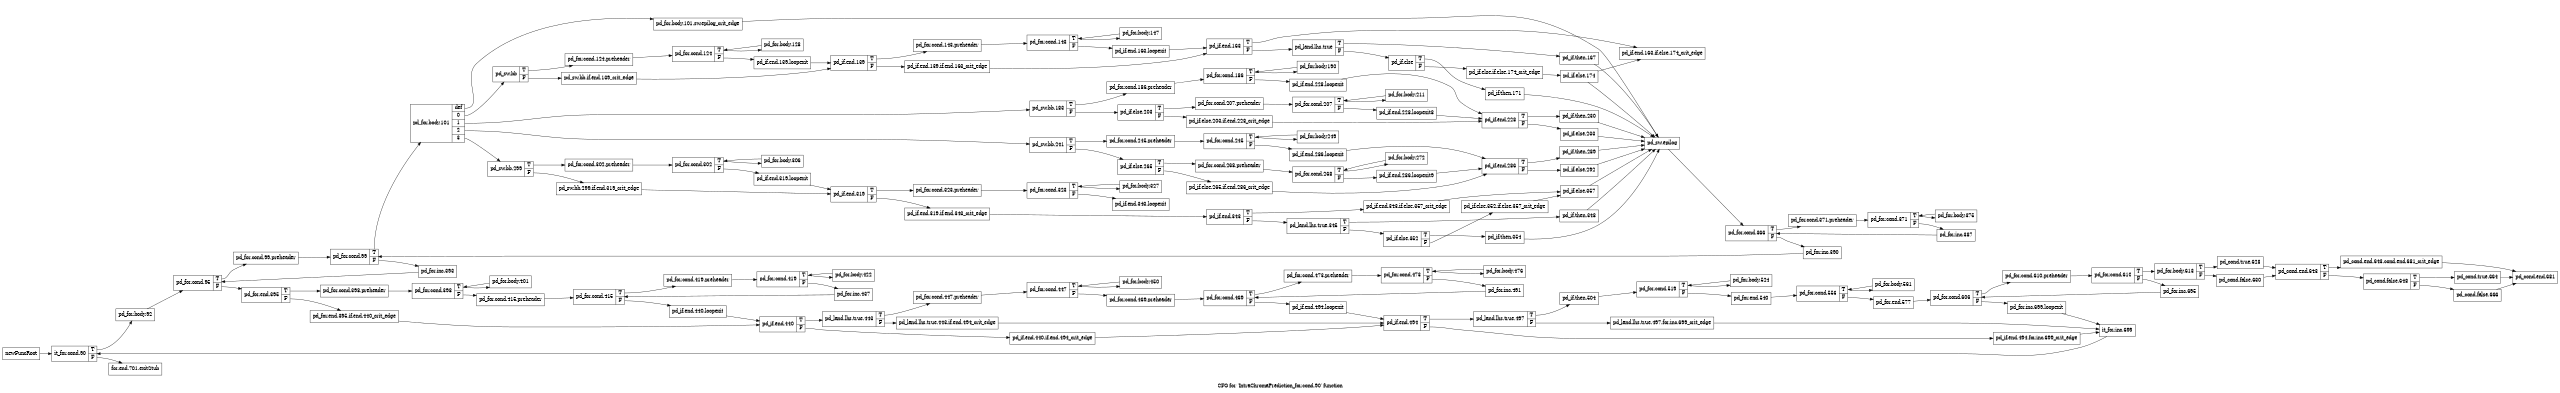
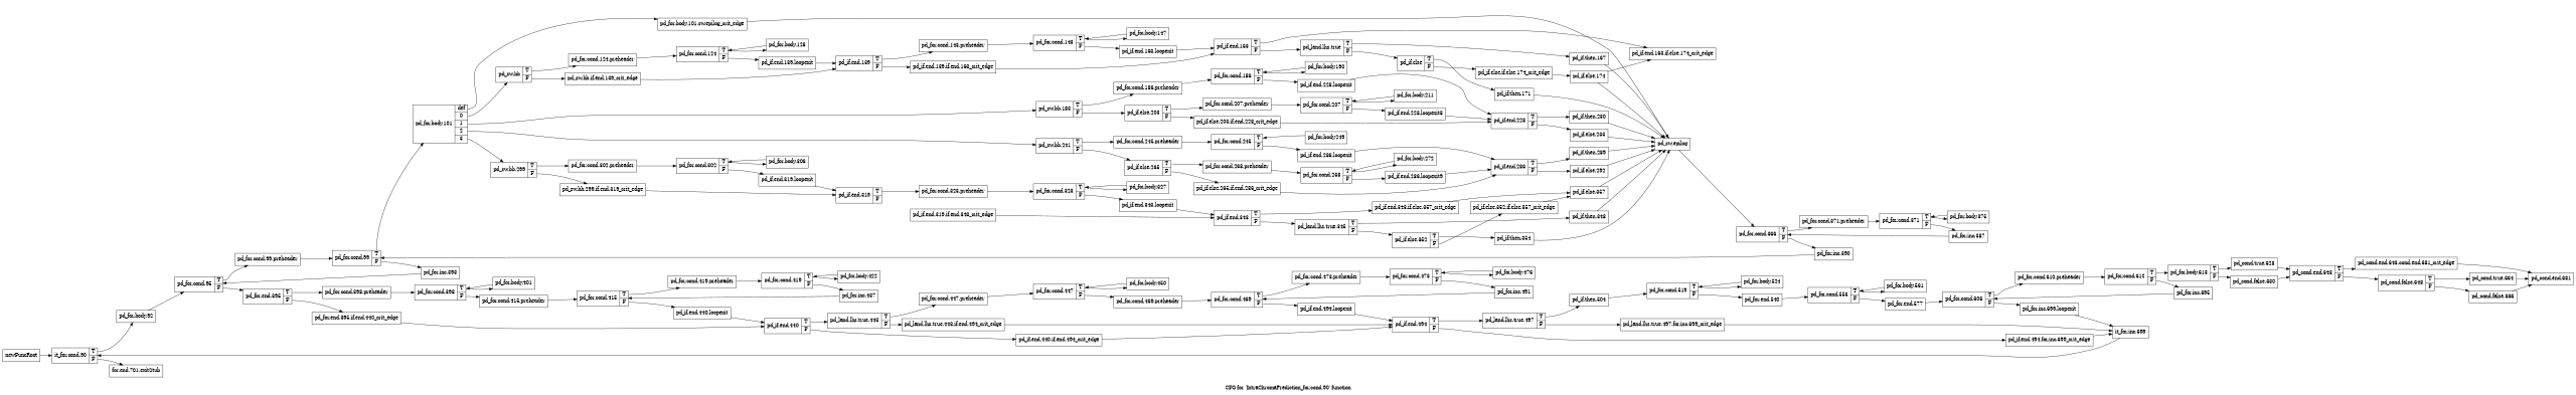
  digraph {
    label="CFG for 'IntraChromaPrediction_for.cond.90' function"
    rankdir=LR
    node [shape=record]
    n1 [label="{newFuncRoot}"]
    n2 [label="{it_for.cond.90|{<s0>T|<s1>F}}"]
    n3 [label="{for.end.701.exitStub}"]
    n4 [label="{pd_for.body.92}"]
    n5 [label="{pd_for.cond.95|{<s0>T|<s1>F}}"]
    n6 [label="{pd_for.cond.99.preheader}"]
    n7 [label="{pd_for.end.395|{<s0>T|<s1>F}}"]
    n8 [label="{pd_for.cond.99|{<s0>T|<s1>F}}"]
    n9 [label="{pd_for.cond.398.preheader}"]
    n10 [label="{pd_for.end.395.if.end.440_crit_edge}"]
    n11 [label="{pd_for.body.101|{<s0>def|<s1>0|<s2>1|<s3>2|<s4>3}}"]
    n12 [label="{pd_for.inc.393}"]
    n13 [label="{pd_for.cond.398|{<s0>T|<s1>F}}"]
    n14 [label="{pd_if.end.440|{<s0>T|<s1>F}}"]
    n15 [label="{pd_for.body.401}"]
    n16 [label="{pd_for.cond.415.preheader}"]
    n17 [label="{pd_land.lhs.true.443|{<s0>T|<s1>F}}"]
    n18 [label="{pd_if.end.440.if.end.494_crit_edge}"]
    n19 [label="{pd_for.cond.447.preheader}"]
    n20 [label="{pd_land.lhs.true.443.if.end.494_crit_edge}"]
    n21 [label="{pd_if.end.494|{<s0>T|<s1>F}}"]
    n22 [label="{pd_for.cond.415|{<s0>T|<s1>F}}"]
    n23 [label="{pd_for.cond.419.preheader}"]
    n24 [label="{pd_if.end.440.loopexit}"]
    n25 [label="{pd_for.cond.419|{<s0>T|<s1>F}}"]
    n26 [label="{pd_for.body.422}"]
    n27 [label="{pd_for.inc.437}"]
    n28 [label="{pd_for.cond.447|{<s0>T|<s1>F}}"]
    n29 [label="{pd_land.lhs.true.497|{<s0>T|<s1>F}}"]
    n30 [label="{pd_if.end.494.for.inc.699_crit_edge}"]
    n31 [label="{pd_if.then.504}"]
    n32 [label="{pd_land.lhs.true.497.for.inc.699_crit_edge}"]
    n33 [label="{it_for.inc.699}"]
    n34 [label="{pd_for.body.450}"]
    n35 [label="{pd_for.cond.469.preheader}"]
    n36 [label="{pd_for.cond.469|{<s0>T|<s1>F}}"]
    n37 [label="{pd_for.cond.473.preheader}"]
    n38 [label="{pd_if.end.494.loopexit}"]
    n39 [label="{pd_for.cond.473|{<s0>T|<s1>F}}"]
    n40 [label="{pd_for.body.476}"]
    n41 [label="{pd_for.inc.491}"]
    n42 [label="{pd_for.cond.519|{<s0>T|<s1>F}}"]
    n43 [label="{pd_for.body.524}"]
    n44 [label="{pd_for.end.540}"]
    n45 [label="{pd_for.cond.556|{<s0>T|<s1>F}}"]
    n46 [label="{pd_for.body.561}"]
    n47 [label="{pd_for.end.577}"]
    n48 [label="{pd_for.cond.606|{<s0>T|<s1>F}}"]
    n49 [label="{pd_for.cond.610.preheader}"]
    n50 [label="{pd_for.inc.699.loopexit}"]
    n51 [label="{pd_for.cond.610|{<s0>T|<s1>F}}"]
    n52 [label="{pd_for.body.613|{<s0>T|<s1>F}}"]
    n53 [label="{pd_for.inc.695}"]
    n54 [label="{pd_cond.true.628}"]
    n55 [label="{pd_cond.false.630}"]
    n56 [label="{pd_cond.end.643|{<s0>T|<s1>F}}"]
    n57 [label="{pd_cond.end.643.cond.end.681_crit_edge}"]
    n58 [label="{pd_cond.false.648|{<s0>T|<s1>F}}"]
    n59 [label="{pd_cond.end.681}"]
    n60 [label="{pd_cond.true.664}"]
    n61 [label="{pd_cond.false.666}"]
    n62 [label="{pd_for.body.101.sw.epilog_crit_edge}"]
    n63 [label="{pd_sw.bb|{<s0>T|<s1>F}}"]
    n64 [label="{pd_sw.bb.183|{<s0>T|<s1>F}}"]
    n65 [label="{pd_sw.bb.241|{<s0>T|<s1>F}}"]
    n66 [label="{pd_sw.bb.299|{<s0>T|<s1>F}}"]
    n67 [label="{pd_sw.epilog}"]
    n68 [label="{pd_for.cond.124.preheader}"]
    n69 [label="{pd_sw.bb.if.end.139_crit_edge}"]
    n70 [label="{pd_for.cond.186.preheader}"]
    n71 [label="{pd_if.else.203|{<s0>T|<s1>F}}"]
    n72 [label="{pd_for.cond.245.preheader}"]
    n73 [label="{pd_if.else.265|{<s0>T|<s1>F}}"]
    n74 [label="{pd_for.cond.302.preheader}"]
    n75 [label="{pd_sw.bb.299.if.end.319_crit_edge}"]
    n76 [label="{pd_for.cond.366|{<s0>T|<s1>F}}"]
    n77 [label="{pd_for.cond.124|{<s0>T|<s1>F}}"]
    n78 [label="{pd_if.end.139|{<s0>T|<s1>F}}"]
    n79 [label="{pd_for.cond.186|{<s0>T|<s1>F}}"]
    n80 [label="{pd_for.cond.207.preheader}"]
    n81 [label="{pd_if.else.203.if.end.228_crit_edge}"]
    n82 [label="{pd_for.cond.245|{<s0>T|<s1>F}}"]
    n83 [label="{pd_for.cond.268.preheader}"]
    n84 [label="{pd_if.else.265.if.end.286_crit_edge}"]
    n85 [label="{pd_for.cond.302|{<s0>T|<s1>F}}"]
    n86 [label="{pd_if.end.319|{<s0>T|<s1>F}}"]
    n87 [label="{pd_for.body.306}"]
    n88 [label="{pd_if.end.319.loopexit}"]
    n89 [label="{pd_for.cond.323.preheader}"]
    n90 [label="{pd_if.end.319.if.end.343_crit_edge}"]
    n91 [label="{pd_for.cond.323|{<s0>T|<s1>F}}"]
    n92 [label="{pd_if.end.343|{<s0>T|<s1>F}}"]
    n93 [label="{pd_for.body.327}"]
    n94 [label="{pd_if.end.343.loopexit}"]
    n95 [label="{pd_if.end.343.if.else.357_crit_edge}"]
    n96 [label="{pd_land.lhs.true.345|{<s0>T|<s1>F}}"]
    n97 [label="{pd_if.else.357}"]
    n98 [label="{pd_if.then.348}"]
    n99 [label="{pd_if.else.352|{<s0>T|<s1>F}}"]
    n100 [label="{pd_if.then.354}"]
    n101 [label="{pd_if.else.352.if.else.357_crit_edge}"]
    n102 [label="{pd_for.cond.371.preheader}"]
    n103 [label="{pd_for.inc.390}"]
    n104 [label="{pd_for.body.249}"]
    n105 [label="{pd_if.end.286.loopexit}"]
    n106 [label="{pd_for.cond.268|{<s0>T|<s1>F}}"]
    n107 [label="{pd_if.end.286|{<s0>T|<s1>F}}"]
    n108 [label="{pd_for.body.272}"]
    n109 [label="{pd_if.end.286.loopexit9}"]
    n110 [label="{pd_if.then.289}"]
    n111 [label="{pd_if.else.292}"]
    n112 [label="{pd_for.body.190}"]
    n113 [label="{pd_if.end.228.loopexit}"]
    n114 [label="{pd_for.cond.207|{<s0>T|<s1>F}}"]
    n115 [label="{pd_if.end.228|{<s0>T|<s1>F}}"]
    n116 [label="{pd_for.body.211}"]
    n117 [label="{pd_if.end.228.loopexit8}"]
    n118 [label="{pd_if.then.230}"]
    n119 [label="{pd_if.else.233}"]
    n120 [label="{pd_for.body.128}"]
    n121 [label="{pd_if.end.139.loopexit}"]
    n122 [label="{pd_for.cond.143.preheader}"]
    n123 [label="{pd_if.end.139.if.end.163_crit_edge}"]
    n124 [label="{pd_for.cond.143|{<s0>T|<s1>F}}"]
    n125 [label="{pd_if.end.163|{<s0>T|<s1>F}}"]
    n126 [label="{pd_for.body.147}"]
    n127 [label="{pd_if.end.163.loopexit}"]
    n128 [label="{pd_if.end.163.if.else.174_crit_edge}"]
    n129 [label="{pd_land.lhs.true|{<s0>T|<s1>F}}"]
    n130 [label="{pd_if.then.167}"]
    n131 [label="{pd_if.else|{<s0>T|<s1>F}}"]
    n132 [label="{pd_if.else.174}"]
    n133 [label="{pd_if.then.171}"]
    n134 [label="{pd_if.else.if.else.174_crit_edge}"]
    n135 [label="{pd_for.cond.371|{<s0>T|<s1>F}}"]
    n136 [label="{pd_for.body.375}"]
    n137 [label="{pd_for.inc.387}"]
    n1 -> n2
    n2 -> n3 [tailport=s1]
    n2 -> n4 [tailport=s0]
    n4 -> n5
    n5 -> n6 [tailport=s0]
    n5 -> n7 [tailport=s1]
    n6 -> n8
    n7 -> n9 [tailport=s0]
    n7 -> n10 [tailport=s1]
    n8 -> n11 [tailport=s0]
    n8 -> n12 [tailport=s1]
    n9 -> n13
    n10 -> n14
    n11 -> n62 [tailport=s0]
    n11 -> n63 [tailport=s1]
    n11 -> n64 [tailport=s2]
    n11 -> n65 [tailport=s3]
    n11 -> n66 [tailport=s4]
    n12 -> n5
    n13 -> n15 [tailport=s0]
    n13 -> n16 [tailport=s1]
    n14 -> n17 [tailport=s0]
    n14 -> n18 [tailport=s1]
    n15 -> n13
    n16 -> n22
    n17 -> n19 [tailport=s0]
    n17 -> n20 [tailport=s1]
    n18 -> n21
    n19 -> n28
    n20 -> n21
    n21 -> n29 [tailport=s0]
    n21 -> n30 [tailport=s1]
    n22 -> n23 [tailport=s0]
    n22 -> n24 [tailport=s1]
    n23 -> n25
    n24 -> n14
    n25 -> n26 [tailport=s0]
    n25 -> n27 [tailport=s1]
    n26 -> n25
    n27 -> n22
    n28 -> n34 [tailport=s0]
    n28 -> n35 [tailport=s1]
    n29 -> n31 [tailport=s0]
    n29 -> n32 [tailport=s1]
    n30 -> n33
    n31 -> n42
    n32 -> n33
    n33 -> n2
    n34 -> n28
    n35 -> n36
    n36 -> n37 [tailport=s0]
    n36 -> n38 [tailport=s1]
    n37 -> n39
    n38 -> n21
    n39 -> n40 [tailport=s0]
    n39 -> n41 [tailport=s1]
    n40 -> n39
    n41 -> n36
    n42 -> n43 [tailport=s0]
    n42 -> n44 [tailport=s1]
    n43 -> n42
    n44 -> n45
    n45 -> n46 [tailport=s0]
    n45 -> n47 [tailport=s1]
    n46 -> n45
    n47 -> n48
    n48 -> n49 [tailport=s0]
    n48 -> n50 [tailport=s1]
    n49 -> n51
    n50 -> n33
    n51 -> n52 [tailport=s0]
    n51 -> n53 [tailport=s1]
    n52 -> n54 [tailport=s0]
    n52 -> n55 [tailport=s1]
    n53 -> n48
    n54 -> n56
    n55 -> n56
    n56 -> n57 [tailport=s0]
    n56 -> n58 [tailport=s1]
    n57 -> n59
    n58 -> n60 [tailport=s0]
    n58 -> n61 [tailport=s1]
    n60 -> n59
    n61 -> n59
    n62 -> n67
    n63 -> n68 [tailport=s0]
    n63 -> n69 [tailport=s1]
    n64 -> n70 [tailport=s0]
    n64 -> n71 [tailport=s1]
    n65 -> n72 [tailport=s0]
    n65 -> n73 [tailport=s1]
    n66 -> n74 [tailport=s0]
    n66 -> n75 [tailport=s1]
    n67 -> n76
    n68 -> n77
    n69 -> n78
    n70 -> n79
    n71 -> n80 [tailport=s0]
    n71 -> n81 [tailport=s1]
    n72 -> n82
    n73 -> n83 [tailport=s0]
    n73 -> n84 [tailport=s1]
    n74 -> n85
    n75 -> n86
    n76 -> n102 [tailport=s0]
    n76 -> n103 [tailport=s1]
    n77 -> n120 [tailport=s0]
    n77 -> n121 [tailport=s1]
    n78 -> n122 [tailport=s0]
    n78 -> n123 [tailport=s1]
    n79 -> n112 [tailport=s0]
    n79 -> n113 [tailport=s1]
    n80 -> n114
    n81 -> n115
-   n82 -> n104 [tailport=s0]
    n82 -> n105 [tailport=s1]
    n83 -> n106
    n84 -> n107
    n85 -> n87 [tailport=s0]
    n85 -> n88 [tailport=s1]
    n86 -> n89 [tailport=s0]
-   n86 -> n90 [tailport=s1]
    n87 -> n85
    n88 -> n86
    n89 -> n91
    n90 -> n92
    n91 -> n93 [tailport=s0]
    n91 -> n94 [tailport=s1]
    n92 -> n95 [tailport=s0]
    n92 -> n96 [tailport=s1]
    n93 -> n91
+   n94 -> n92
    n95 -> n97
    n96 -> n98 [tailport=s0]
    n96 -> n99 [tailport=s1]
    n97 -> n67
    n98 -> n67
    n99 -> n100 [tailport=s0]
    n99 -> n101 [tailport=s1]
    n100 -> n67
    n101 -> n97
    n102 -> n135
    n103 -> n8
    n104 -> n82
    n105 -> n107
    n106 -> n108 [tailport=s0]
    n106 -> n109 [tailport=s1]
    n107 -> n110 [tailport=s0]
    n107 -> n111 [tailport=s1]
    n108 -> n106
    n109 -> n107
    n110 -> n67
    n111 -> n67
    n112 -> n79
    n113 -> n115
    n114 -> n116 [tailport=s0]
    n114 -> n117 [tailport=s1]
    n115 -> n118 [tailport=s0]
    n115 -> n119 [tailport=s1]
    n116 -> n114
    n117 -> n115
    n118 -> n67
    n119 -> n67
    n120 -> n77
    n121 -> n78
    n122 -> n124
    n123 -> n125
    n124 -> n126 [tailport=s0]
    n124 -> n127 [tailport=s1]
    n125 -> n128 [tailport=s0]
    n125 -> n129 [tailport=s1]
    n126 -> n124
    n127 -> n125
    n129 -> n130 [tailport=s0]
    n129 -> n131 [tailport=s1]
    n130 -> n67
    n131 -> n133 [tailport=s0]
    n131 -> n134 [tailport=s1]
    n132 -> n67
    n132 -> n128
    n133 -> n67
    n134 -> n132
    n135 -> n136 [tailport=s0]
    n135 -> n137 [tailport=s1]
    n136 -> n135
    n137 -> n76
  }
